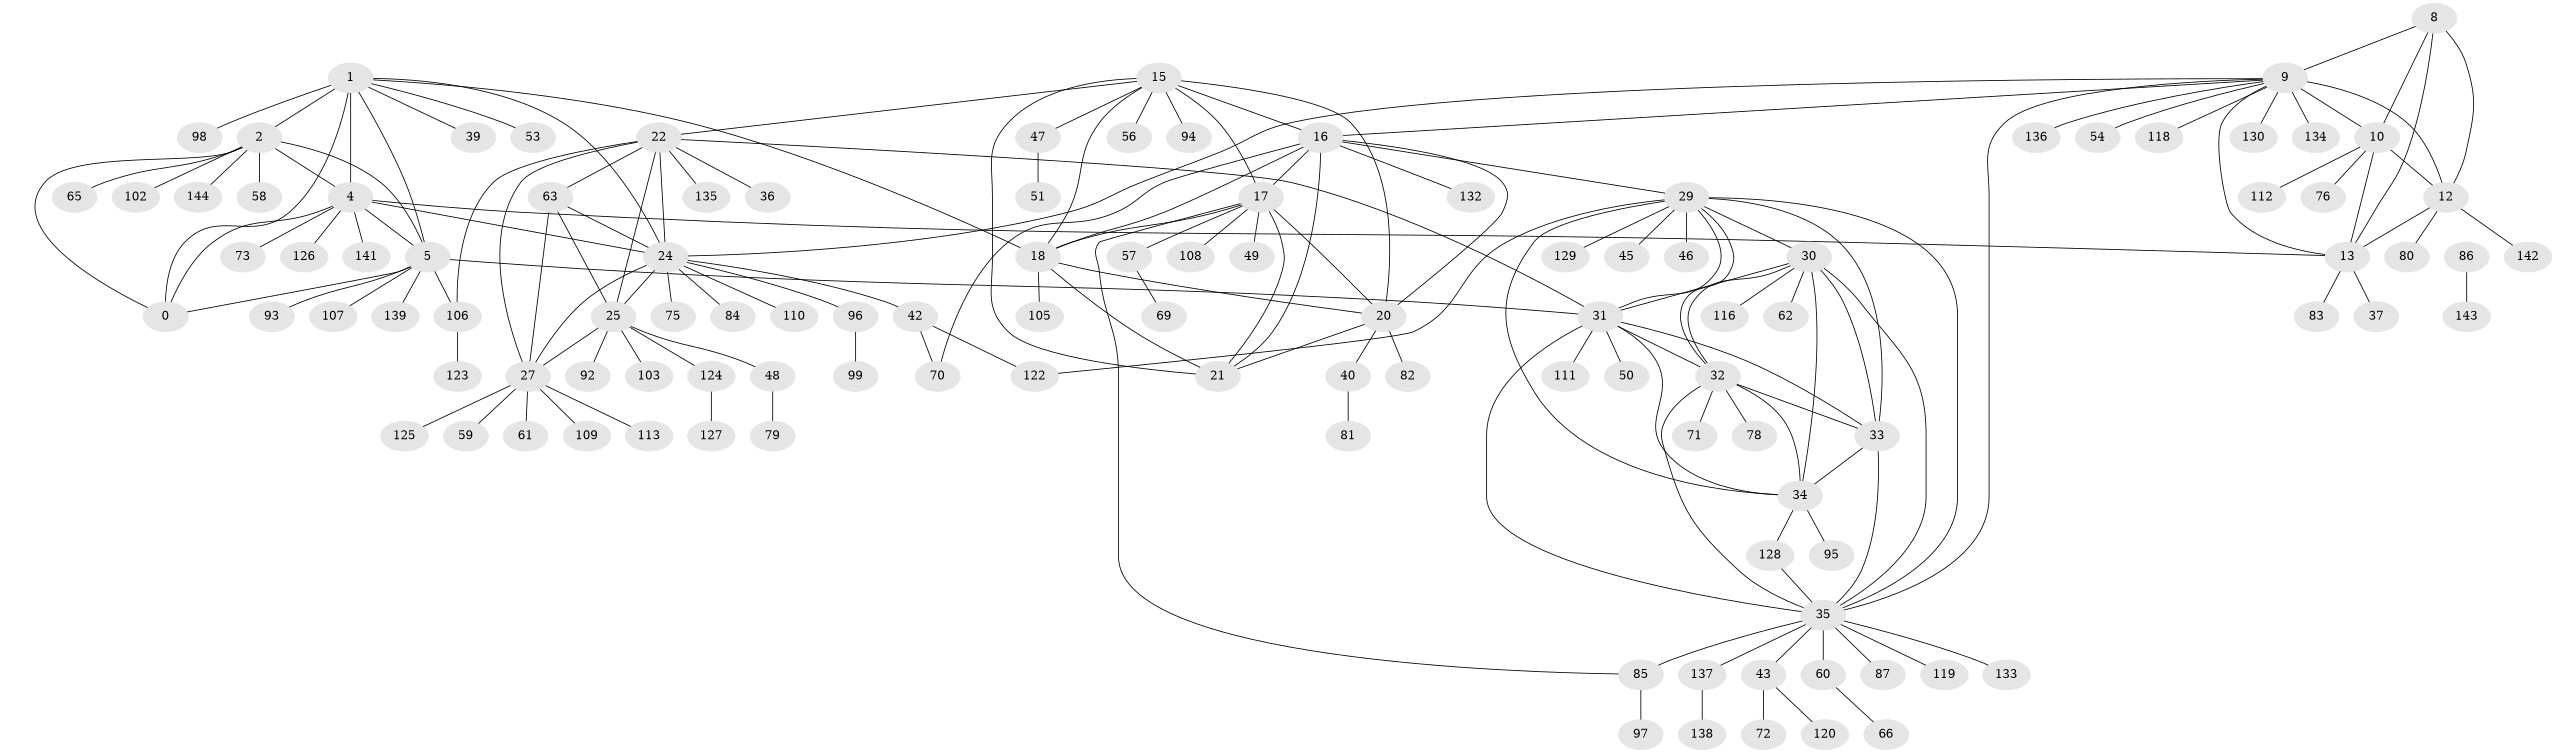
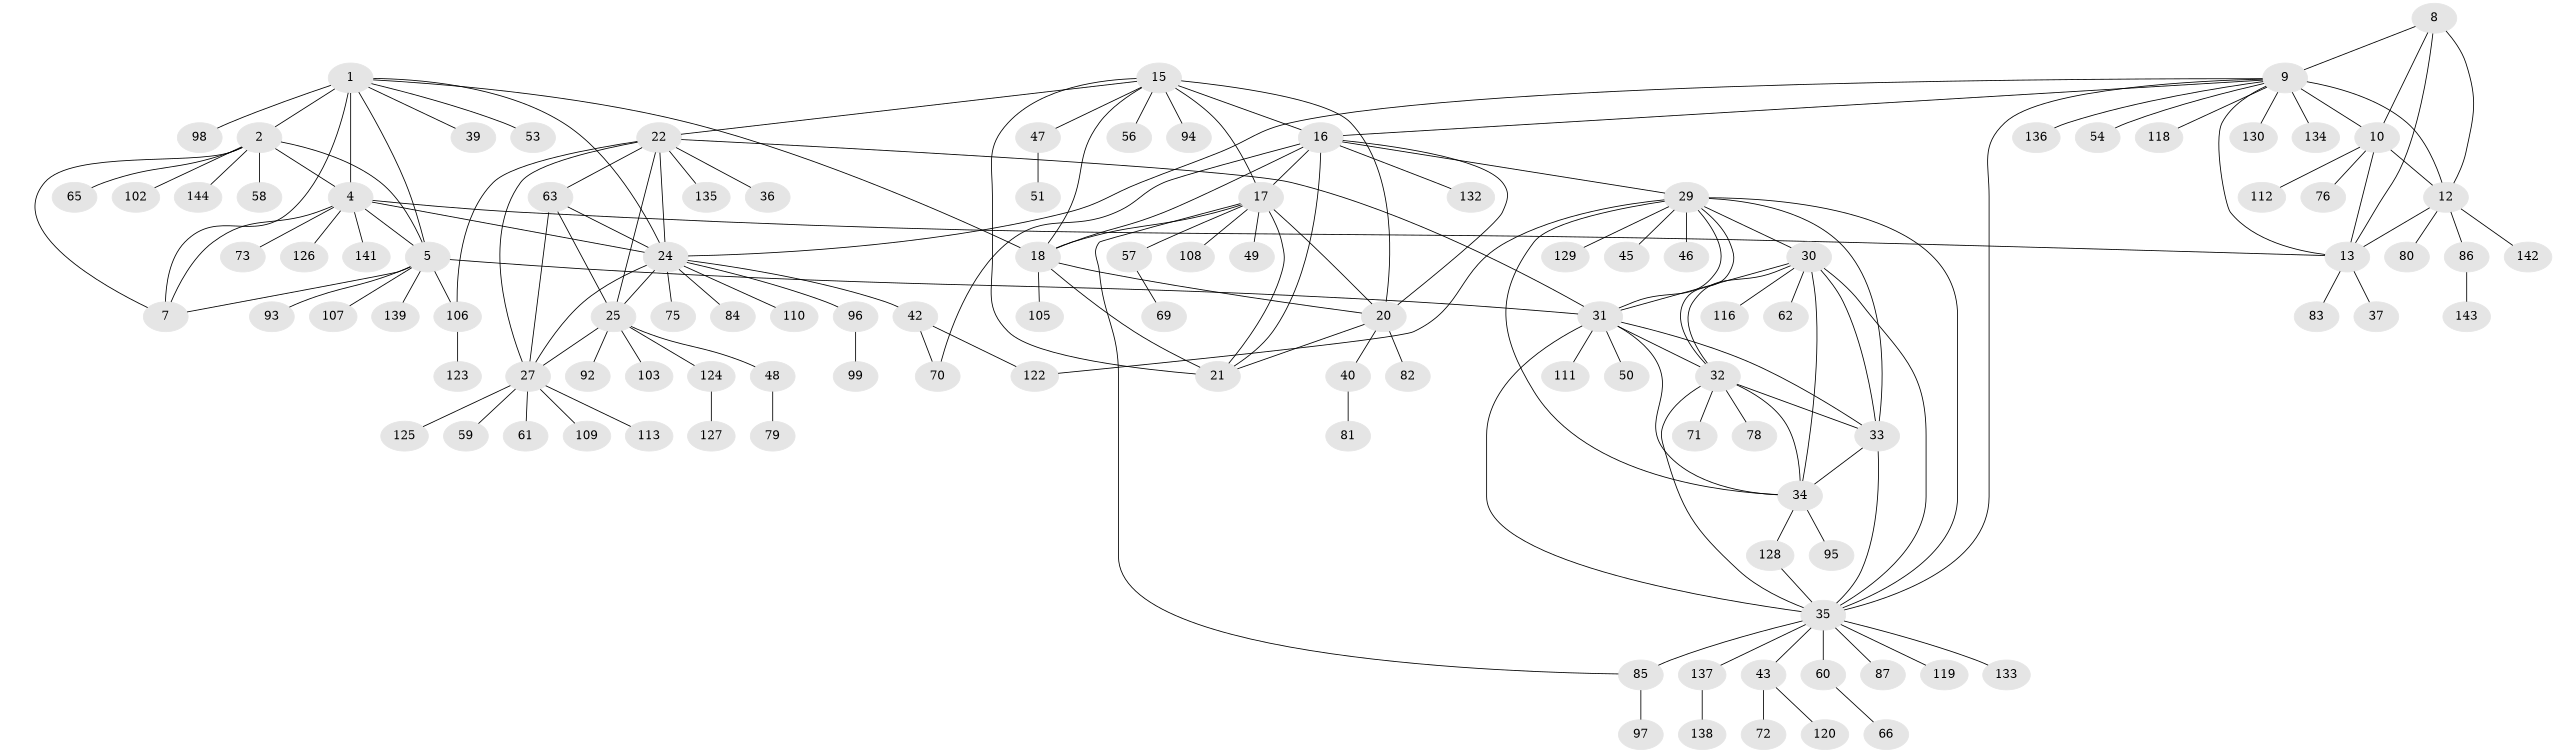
  graph {
    node [color=gray90 style=filled]
    1 [super="+3"]
    2 [super="+6"]
    4 [super="+68"]
    5 [super="+75"]
-   7 [super="+121" label=0]
+   7 [super="+121"]
    18 [super="+67"]
    24 [super="+26"]
    39
    53
    98
    58
    65
    102
    144
    13 [super="+64"]
    73
    126
    141
    31 [super="+89"]
    93
    106
    107
    139
    20 [super="+44"]
    21 [super="+91"]
    105
    25 [super="+38"]
    27 [super="+74"]
    42
    n30 [label=75]
    84
    96
    110
    37
    83
    35 [super="+100"]
    32 [super="+90"]
    33 [super="+140"]
    34 [super="+88"]
    50
    111
    123
    8 [super="+41"]
    9 [super="+11"]
    10 [super="+101"]
    12 [super="+14"]
    16 [super="+52"]
    54
    118
    130
    134
    136
    76
    112
    80
    86
    142
    17
    29 [super="+117"]
    132
    70
    85
    43 [super="+104"]
    60
    87
    119
    133
    137
    143
    15 [super="+19"]
    22 [super="+28"]
    47
    56
    94
    49
    57 [super="+115"]
    108
    40 [super="+55"]
    82
    n80 [label=63]
    36
    135
    51
    30 [super="+63"]
    45
    46
    122
    129
    124 [super="+131"]
    127
    69
    97
    81
    48 [super="+114"]
    92
    103
    59
    61
    109
    113
    125
    99
    79
    62
    116
    71
    78
    95
    128
    72
    120
    66
    138
    1 -- 2 [weight=4]
    1 -- 4 [weight=2]
    1 -- 5 [weight=2]
    1 -- 7 [weight=2]
    1 -- 18
    1 -- 24
    1 -- 39
    1 -- 53
    1 -- 98
    2 -- 4 [weight=2]
    2 -- 5 [weight=2]
    2 -- 7 [weight=2]
    2 -- 58
    2 -- 65
    2 -- 102
    2 -- 144
    4 -- 5
    4 -- 7
    4 -- 24
    4 -- 13
    4 -- 73
    4 -- 126
    4 -- 141
    5 -- 7
    5 -- 31
    5 -- 93
    5 -- 106
    5 -- 107
    5 -- 139
    18 -- 20
    18 -- 21
    18 -- 105
    24 -- 25 [weight=2]
    24 -- 27 [weight=2]
    24 -- 42
    24 -- n30
    24 -- 84
    24 -- 96
    24 -- 110
    13 -- 37
    13 -- 83
    31 -- 35
    31 -- 32
    31 -- 33
    31 -- 34
    31 -- 50
    31 -- 111
    106 -- 123
    20 -- 21
    20 -- 40
    20 -- 82
    25 -- 27
    25 -- 124
    25 -- 48
    25 -- 92
    25 -- 103
    27 -- 59
    27 -- 61
    27 -- 109
    27 -- 113
    27 -- 125
    42 -- 70
    42 -- 122
    96 -- 99
    35 -- 85 [weight=2]
    35 -- 43
    35 -- 60
    35 -- 87
    35 -- 119
    35 -- 133
    35 -- 137
    32 -- 35
    32 -- 33
    32 -- 34
    32 -- 71
    32 -- 78
    33 -- 35
    33 -- 34
    34 -- 95
    34 -- 128
    8 -- 13
    8 -- 9 [weight=2]
    8 -- 10
    8 -- 12 [weight=2]
    9 -- 24
    9 -- 13 [weight=2]
    9 -- 35
    9 -- 10 [weight=2]
    9 -- 12 [weight=4]
    9 -- 16
    9 -- 54
    9 -- 118
    9 -- 130
    9 -- 134
    9 -- 136
    10 -- 13
    10 -- 12 [weight=2]
    10 -- 76
    10 -- 112
    12 -- 13 [weight=2]
    12 -- 80
+   12 -- 86
    12 -- 142
    16 -- 18
    16 -- 20
    16 -- 21
    16 -- 17
    16 -- 29
    16 -- 132
    16 -- 70
    86 -- 143
    17 -- 18
    17 -- 20
    17 -- 21
    17 -- 85
    17 -- 49
    17 -- 57
    17 -- 108
    29 -- 31
    29 -- 35
    29 -- 32
    29 -- 33
    29 -- 34
    29 -- 30
    29 -- 45
    29 -- 46
    29 -- 122
    29 -- 129
    85 -- 97
    43 -- 72
    43 -- 120
    60 -- 66
    137 -- 138
    15 -- 18 [weight=2]
    15 -- 20 [weight=2]
    15 -- 21 [weight=2]
    15 -- 16 [weight=2]
    15 -- 17 [weight=2]
    15 -- 22
    15 -- 47
    15 -- 56
    15 -- 94
    22 -- 24 [weight=4]
    22 -- 31
    22 -- 106
    22 -- 25 [weight=2]
    22 -- 27 [weight=2]
    22 -- n80 [weight=2]
    22 -- 36
    22 -- 135
    47 -- 51
    57 -- 69
    40 -- 81
    n80 -- 24 [weight=2]
    n80 -- 25
    n80 -- 27
    30 -- 31
    30 -- 35
    30 -- 32
    30 -- 33
    30 -- 34
    30 -- 62
    30 -- 116
    124 -- 127
    48 -- 79
    128 -- 35
  }
